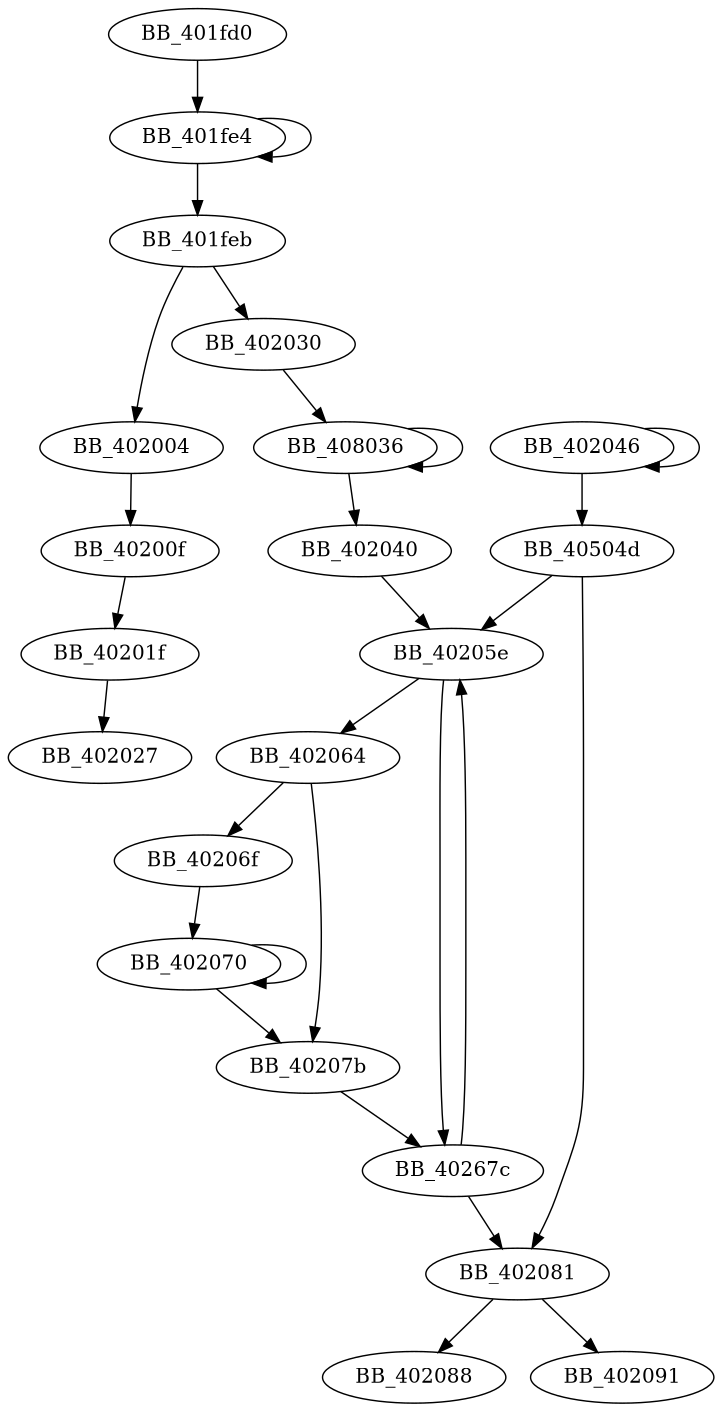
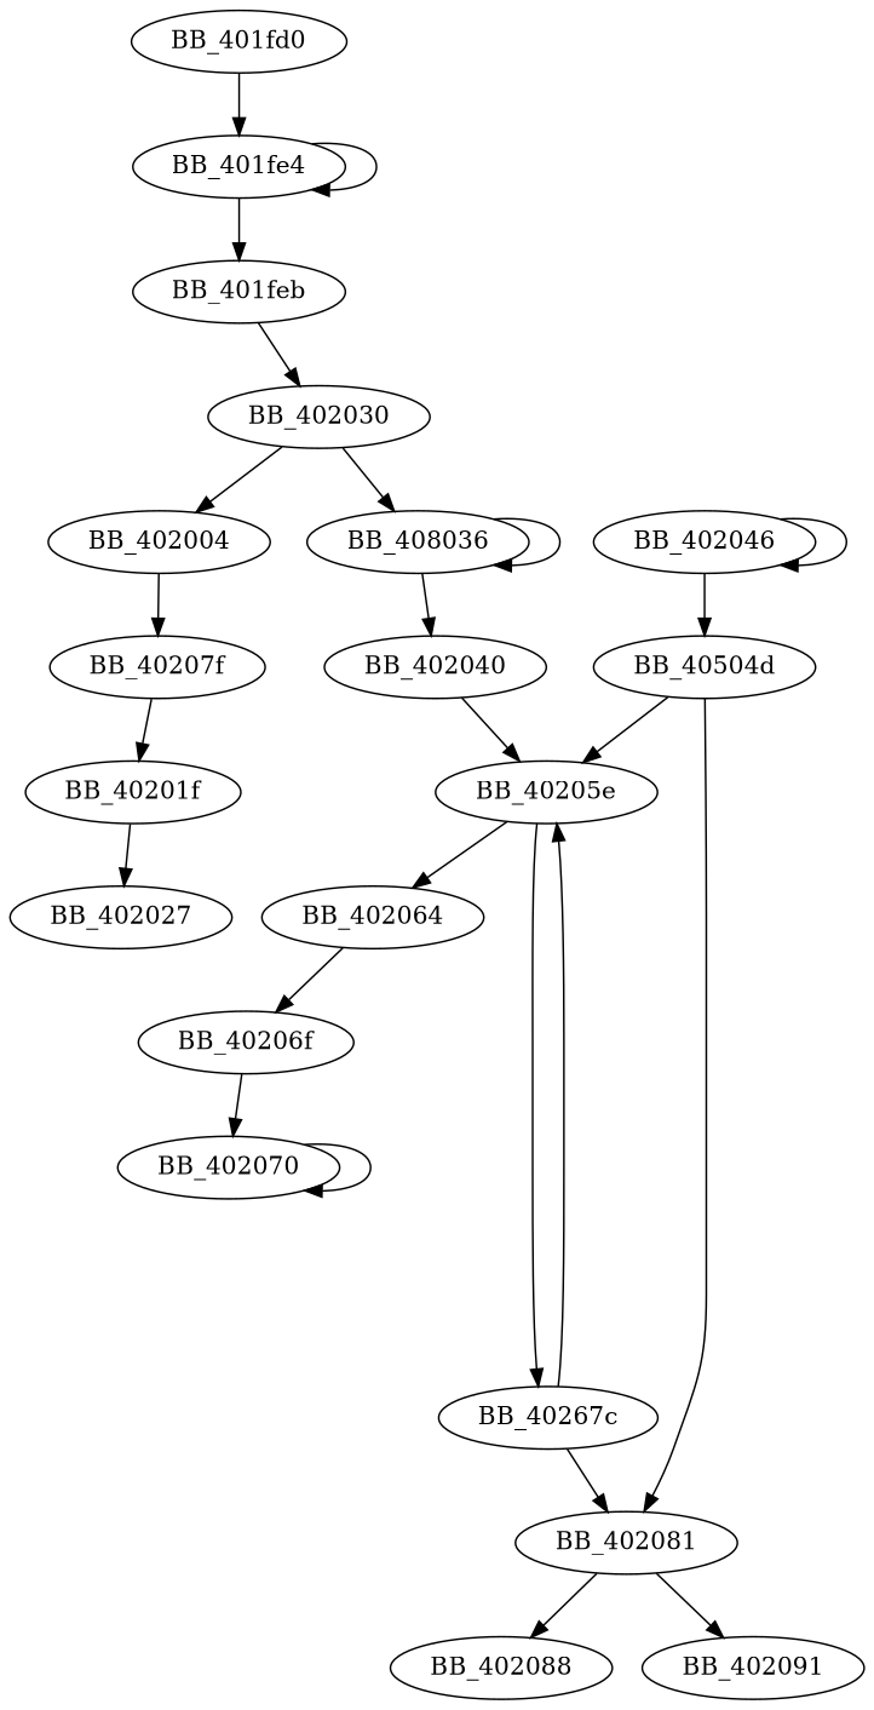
  digraph {
    BB_401fd0
    BB_401fe4
    BB_401feb
    BB_402004
    BB_402030
-   BB_40200f
+   BB_40200f [label=BB_40207f]
    n7 [label=BB_408036]
    BB_40201f
    BB_402040
    BB_402027
    BB_40205e
    BB_402046
    n13 [label=BB_40504d]
    BB_402081
    BB_402064
    n16 [label=BB_40267c]
    BB_402088
    BB_402091
    BB_40206f
-   BB_40207b
    BB_402070
    BB_401fd0 -> BB_401fe4
    BB_401fe4 -> BB_401fe4
    BB_401fe4 -> BB_401feb
-   BB_401feb -> BB_402004
+   BB_402030 -> BB_402004
    BB_401feb -> BB_402030
    BB_402004 -> BB_40200f
    BB_402030 -> n7
    BB_40200f -> BB_40201f
    n7 -> n7
    n7 -> BB_402040
    BB_40201f -> BB_402027
    BB_402040 -> BB_40205e
    BB_40205e -> BB_402064
    BB_40205e -> n16
    BB_402046 -> BB_402046
    BB_402046 -> n13
    n13 -> BB_40205e
    n13 -> BB_402081
    BB_402081 -> BB_402088
    BB_402081 -> BB_402091
    BB_402064 -> BB_40206f
-   BB_402064 -> BB_40207b
    n16 -> BB_40205e
    n16 -> BB_402081
    BB_40206f -> BB_402070
-   BB_40207b -> n16
-   BB_402070 -> BB_40207b
    BB_402070 -> BB_402070
  }
